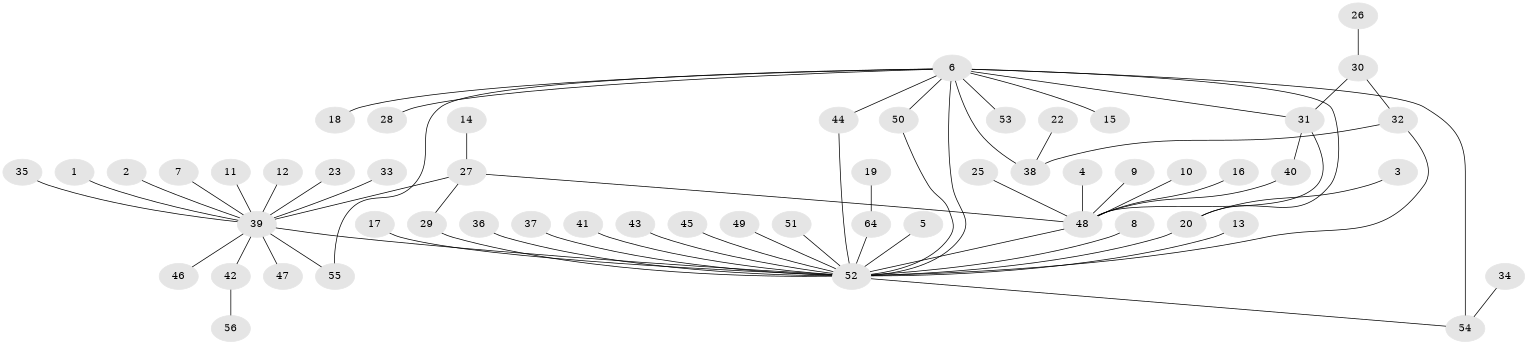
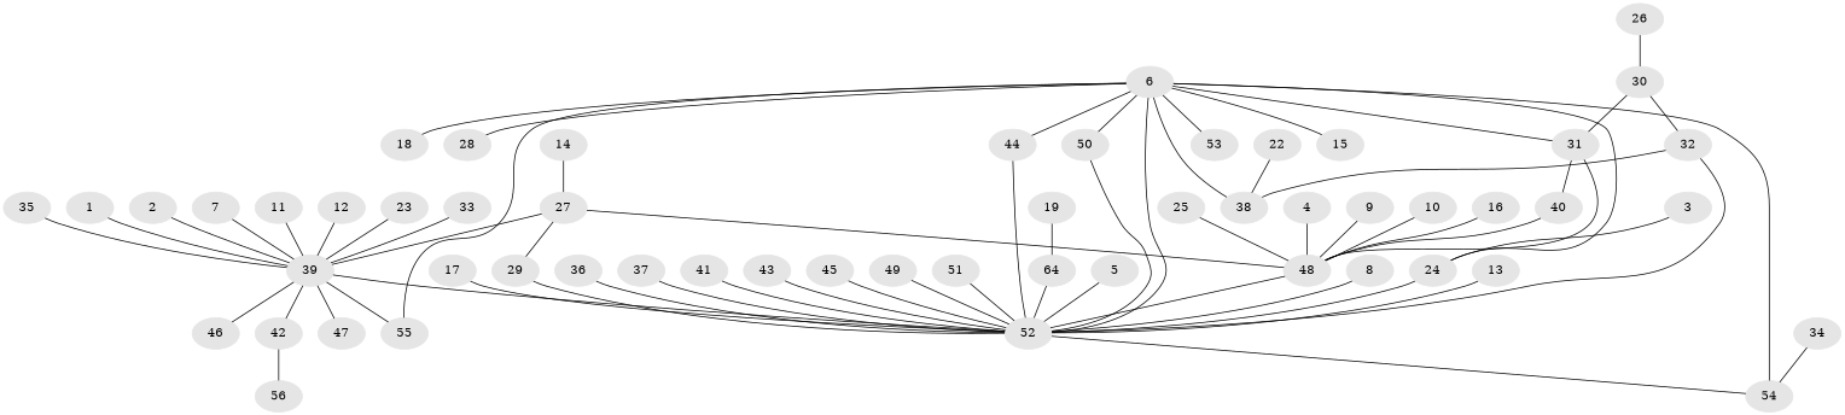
  graph {
    node [color=gray90 style=filled]
    edge [weight=1.0]
    1
    39
    52
    55
    42
    46
    47
    2
    3
-   20
+   20 [label=24]
    4
    48
    5
    54
    6
    15
    18
    28
    31
    38
    44
    50
    53
    40
    7
    8
    9
    10
    11
    12
    13
    14
    27
    29
    16
    17
    n37 [label=64]
    19
    22
    23
    25
    26
    30
    32
    33
    34
    35
    36
    37
    56
    41
    43
    45
    49
    51
    1 -- 39
    39 -- 52
    39 -- 55
    39 -- 42
    39 -- 46
    39 -- 47
    52 -- 54
    42 -- 56
    2 -- 39
    3 -- 20
    20 -- 52 [weight=2.0]
    4 -- 48
    48 -- 52
    5 -- 52
    6 -- 52
    6 -- 55
    6 -- 20
    6 -- 54
    6 -- 15
    6 -- 18
    6 -- 28
    6 -- 31
    6 -- 38
    6 -- 44
    6 -- 50
    6 -- 53
    31 -- 48
    31 -- 40
    44 -- 52
    50 -- 52
    40 -- 48
    7 -- 39
    8 -- 52
    9 -- 48
    10 -- 48
    11 -- 39
    12 -- 39
    13 -- 52
    14 -- 27
    27 -- 39
    27 -- 48
    27 -- 29
    29 -- 52
    16 -- 48
    17 -- 52
    n37 -- 52
    19 -- n37
    22 -- 38
    23 -- 39
    25 -- 48
    26 -- 30
    30 -- 31
    30 -- 32
    32 -- 52
    32 -- 38
    33 -- 39
    34 -- 54
    35 -- 39
    36 -- 52
    37 -- 52
    41 -- 52
    43 -- 52
    45 -- 52
    49 -- 52
    51 -- 52
  }
